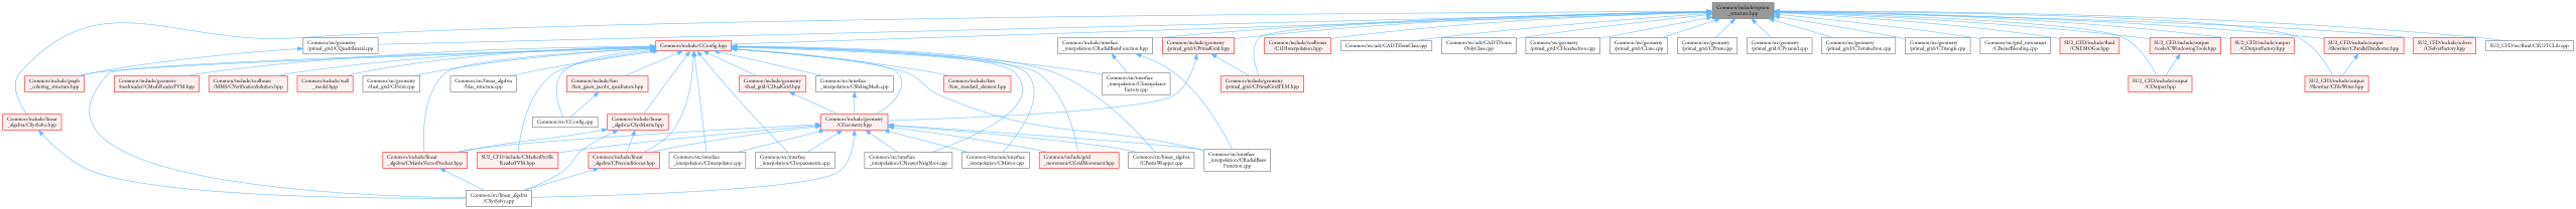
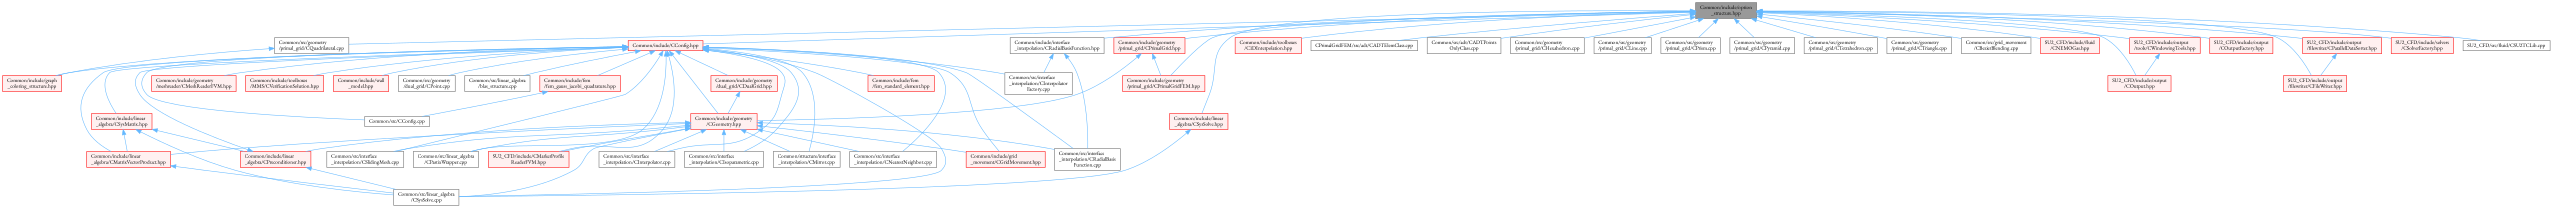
  digraph {
    fontname="EB Garamond"
    node [color=red fillcolor="#FFF0F0" fontname="EB Garamond" fontsize=10 shape=box style=filled]
    edge [color=steelblue1 dir=back fontname="EB Garamond" fontsize=10 labelfontname=Helvetica labelfontsize=10 style=solid]
    n1 [color=gray40 fillcolor=grey60 fontcolor=black height=0.2 label="Common/include/option\l_structure.hpp" width=0.4]
    n2 [height=0.2 label="Common/include/CConfig.hpp" width=0.4]
    n3 [height=0.2 label="Common/include/geometry\l/primal_grid/CPrimalGrid.hpp" width=0.4]
    n4 [height=0.2 label="Common/include/geometry\l/primal_grid/CPrimalGridFEM.hpp" width=0.4]
    n5 [color=grey40 fillcolor=white height=0.2 label="Common/include/interface\l_interpolation/CRadialBasisFunction.hpp" width=0.4]
    n6 [height=0.2 label="Common/include/linear\l_algebra/CSysSolve.hpp" width=0.4]
    n7 [height=0.2 label="Common/include/toolboxes\l/C1DInterpolation.hpp" width=0.4]
-   n8 [color=grey40 fillcolor=white height=0.2 label="Common/src/adt/CADTElemClass.cpp" width=0.4]
+   n8 [color=grey40 fillcolor=white height=0.2 label="CPrimalGridFEM/src/adt/CADTElemClass.cpp" width=0.4]
    n9 [color=grey40 fillcolor=white height=0.2 label="Common/src/adt/CADTPoints\lOnlyClass.cpp" width=0.4]
    n10 [color=grey40 fillcolor=white height=0.2 label="Common/src/geometry\l/primal_grid/CHexahedron.cpp" width=0.4]
    n11 [color=grey40 fillcolor=white height=0.2 label="Common/src/geometry\l/primal_grid/CLine.cpp" width=0.4]
    n12 [color=grey40 fillcolor=white height=0.2 label="Common/src/geometry\l/primal_grid/CPrism.cpp" width=0.4]
    n13 [color=grey40 fillcolor=white height=0.2 label="Common/src/geometry\l/primal_grid/CPyramid.cpp" width=0.4]
    n14 [color=grey40 fillcolor=white height=0.2 label="Common/src/geometry\l/primal_grid/CQuadrilateral.cpp" width=0.4]
    n15 [color=grey40 fillcolor=white height=0.2 label="Common/src/geometry\l/primal_grid/CTetrahedron.cpp" width=0.4]
    n16 [color=grey40 fillcolor=white height=0.2 label="Common/src/geometry\l/primal_grid/CTriangle.cpp" width=0.4]
    n17 [color=grey40 fillcolor=white height=0.2 label="Common/src/grid_movement\l/CBezierBlending.cpp" width=0.4]
    n18 [height=0.2 label="SU2_CFD/include/fluid\l/CNEMOGas.hpp" width=0.4]
    n19 [height=0.2 label="SU2_CFD/include/output\l/COutput.hpp" width=0.4]
    n20 [height=0.2 label="SU2_CFD/include/output\l/COutputFactory.hpp" width=0.4]
    n21 [height=0.2 label="SU2_CFD/include/output\l/filewriter/CFileWriter.hpp" width=0.4]
    n22 [height=0.2 label="SU2_CFD/include/output\l/filewriter/CParallelDataSorter.hpp" width=0.4]
    n23 [height=0.2 label="SU2_CFD/include/output\l/tools/CWindowingTools.hpp" width=0.4]
    n24 [height=0.2 label="SU2_CFD/include/solvers\l/CSolverFactory.hpp" width=0.4]
    n25 [color=grey40 fillcolor=white height=0.2 label="SU2_CFD/src/fluid/CSU2TCLib.cpp" width=0.4]
    n26 [height=0.2 label="Common/include/graph\l_coloring_structure.hpp" width=0.4]
    n27 [height=0.2 label="Common/include/fem\l/fem_gauss_jacobi_quadrature.hpp" width=0.4]
    n28 [color=grey40 fillcolor=white height=0.2 label="Common/src/CConfig.cpp" width=0.4]
    n29 [height=0.2 label="Common/include/fem\l/fem_standard_element.hpp" width=0.4]
    n30 [height=0.2 label="Common/include/geometry\l/CGeometry.hpp" width=0.4]
    n31 [height=0.2 label="Common/include/grid\l_movement/CGridMovement.hpp" width=0.4]
    n32 [height=0.2 label="Common/include/linear\l_algebra/CMatrixVectorProduct.hpp" width=0.4]
    n33 [color=grey40 fillcolor=white height=0.2 label="Common/src/linear_algebra\l/CSysSolve.cpp" width=0.4]
    n34 [height=0.2 label="Common/include/linear\l_algebra/CPreconditioner.hpp" width=0.4]
    n35 [color=grey40 fillcolor=white height=0.2 label="Common/src/interface\l_interpolation/CInterpolator.cpp" width=0.4]
    n36 [color=grey40 fillcolor=white height=0.2 label="Common/src/interface\l_interpolation/CIsoparametric.cpp" width=0.4]
    n37 [color=grey40 fillcolor=white height=0.2 label="Common/structure/interface\l_interpolation/CMirror.cpp" width=0.4]
    n38 [color=grey40 fillcolor=white height=0.2 label="Common/src/interface\l_interpolation/CNearestNeighbor.cpp" width=0.4]
    n39 [color=grey40 fillcolor=white height=0.2 label="Common/src/interface\l_interpolation/CRadialBasis\lFunction.cpp" width=0.4]
    n40 [color=grey40 fillcolor=white height=0.2 label="Common/src/interface\l_interpolation/CSlidingMesh.cpp" width=0.4]
    n41 [color=grey40 fillcolor=white height=0.2 label="Common/src/linear_algebra\l/CPastixWrapper.cpp" width=0.4]
    n42 [height=0.2 label="SU2_CFD/include/CMarkerProfile\lReaderFVM.hpp" width=0.4]
    n43 [height=0.2 label="Common/include/geometry\l/dual_grid/CDualGrid.hpp" width=0.4]
    n44 [height=0.2 label="Common/include/geometry\l/meshreader/CMeshReaderFVM.hpp" width=0.4]
    n45 [height=0.2 label="Common/include/linear\l_algebra/CSysMatrix.hpp" width=0.4]
    n46 [height=0.2 label="Common/include/toolboxes\l/MMS/CVerificationSolution.hpp" width=0.4]
    n47 [height=0.2 label="Common/include/wall\l_model.hpp" width=0.4]
    n48 [color=grey40 fillcolor=white height=0.2 label="Common/src/geometry\l/dual_grid/CPoint.cpp" width=0.4]
    n49 [color=grey40 fillcolor=white height=0.2 label="Common/src/interface\l_interpolation/CInterpolator\lFactory.cpp" width=0.4]
    n50 [color=grey40 fillcolor=white height=0.2 label="Common/src/linear_algebra\l/blas_structure.cpp" width=0.4]
    n1 -> n2
    n1 -> n3
    n1 -> n4
    n1 -> n5
    n1 -> n6
    n1 -> n7
    n1 -> n8
    n1 -> n9
    n1 -> n10
    n1 -> n11
    n1 -> n12
    n1 -> n13
    n1 -> n14
    n1 -> n15
    n1 -> n16
    n1 -> n17
    n1 -> n18
    n1 -> n19
    n1 -> n20
    n1 -> n21
    n1 -> n22
    n1 -> n23
    n1 -> n24
    n1 -> n25
    n2 -> n26
    n2 -> n27
    n2 -> n28
    n2 -> n29
    n2 -> n30
    n2 -> n31
    n2 -> n32
    n2 -> n33
-   n2 -> n34
+   n34 -> n2
    n2 -> n35
    n2 -> n36
    n2 -> n37
    n2 -> n38
    n2 -> n39
    n2 -> n40
    n2 -> n41
    n2 -> n42
    n2 -> n43
    n2 -> n44
    n2 -> n45
    n2 -> n46
    n2 -> n47
    n2 -> n48
    n2 -> n49
    n2 -> n50
    n3 -> n4
    n3 -> n30
    n5 -> n39
    n5 -> n49
    n6 -> n33
    n14 -> n26
    n22 -> n21
    n23 -> n19
    n27 -> n28
    n30 -> n31
    n30 -> n32
    n30 -> n33
    n30 -> n34
    n30 -> n35
    n30 -> n36
    n30 -> n37
    n30 -> n38
    n30 -> n39
-   n40 -> n30
+   n30 -> n40
    n30 -> n41
    n30 -> n42
    n32 -> n33
    n34 -> n33
    n43 -> n30
    n45 -> n32
    n45 -> n33
    n45 -> n34
  }
